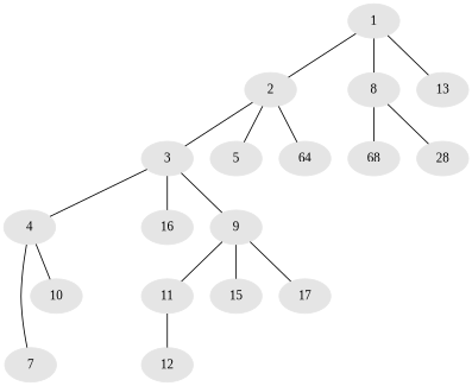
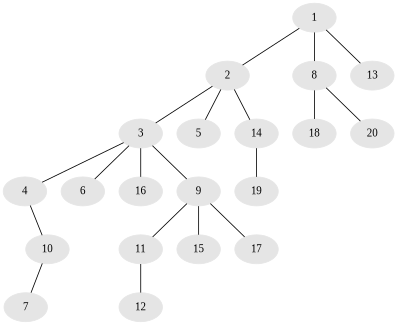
  graph {
    fontname="Liberation Serif"
    node [color=gray90 fontname="Liberation Serif" style=filled]
    edge [fontname="Liberation Serif"]
    1
    2
    8
    13
    3
    5
-   14 [label=64]
-   18 [label=68]
-   20 [label=28]
+   14
+   18
+   20
    4
+   6
    16
    9
+   19
    7
    10
    11
    15
    17
    12
    1 -- 2
    1 -- 8
    1 -- 13
    2 -- 3
    2 -- 5
    2 -- 14
    8 -- 18
    8 -- 20
    3 -- 4
+   3 -- 6
    3 -- 16
    3 -- 9
-   4 -- 7
+   14 -- 19
+   10 -- 7
    4 -- 10
    9 -- 11
    9 -- 15
    9 -- 17
    11 -- 12
  }
